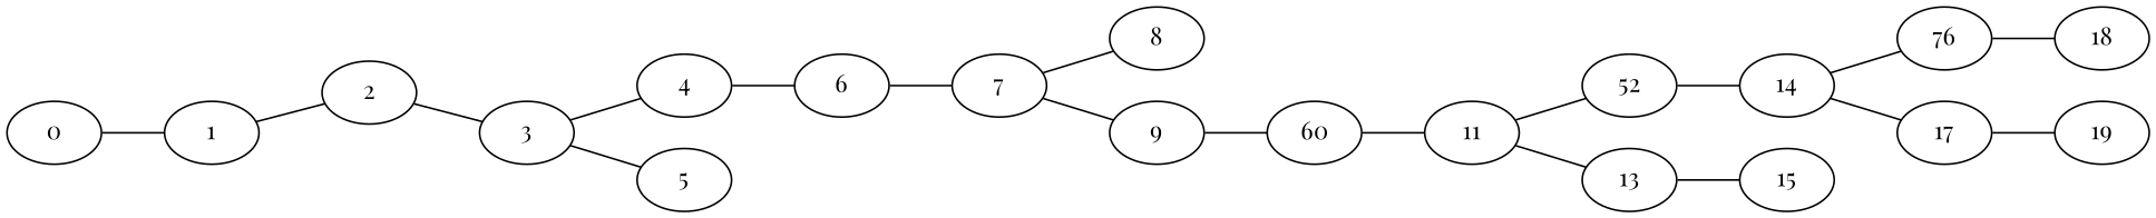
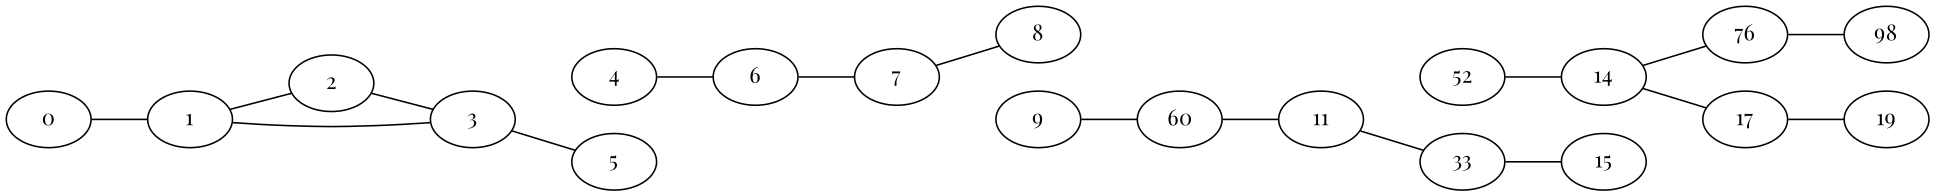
  graph {
    fontname="Playfair Display"
    rankdir=LR
    node [fontname="Playfair Display"]
    edge [fontname="Playfair Display"]
    0
    1
    2
    3
    4
    5
    6
    7
    8
    9
    n11 [label=60]
    11
    n13 [label=52]
-   13
+   13 [label=33]
    14
    15
    n17 [label=76]
    17
-   18
+   18 [label=98]
    19
    0 -- 1
    1 -- 2
    2 -- 3
-   3 -- 4
+   3 -- 1
    3 -- 5
    4 -- 6
    6 -- 7
    7 -- 8
-   7 -- 9
    9 -- n11
    n11 -- 11
-   11 -- n13
    11 -- 13
    n13 -- 14
    13 -- 15
    14 -- n17
    14 -- 17
    n17 -- 18
    17 -- 19
  }
